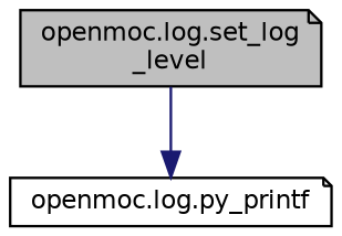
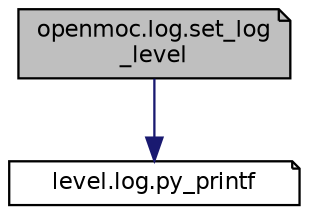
  digraph {
    rankdir=TB
    node [color=black fontname=Helvetica fontsize=10 shape=note style=filled]
    n1 [fillcolor=grey75 fontcolor=black height=0.2 label="openmoc.log.set_log\l_level" width=0.4]
-   n2 [fillcolor=white height=0.2 label="openmoc.log.py_printf" width=0.4]
+   n2 [fillcolor=white height=0.2 label="level.log.py_printf" width=0.4]
    n1 -> n2 [color=midnightblue fontname=Helvetica fontsize=10 labelfontname=Helvetica labelfontsize=10 style=solid]
  }
